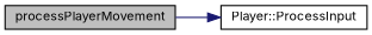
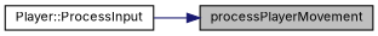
  digraph {
    rankdir=LR
    fontname=Inter
    node [color=black fontname=Inter fontsize=10 shape=record style=filled]
    n1 [fillcolor=grey75 fontcolor=black height=0.2 label=processPlayerMovement width=0.4]
    n2 [fillcolor=white height=0.2 label="Player::ProcessInput" width=0.4]
-   n1 -> n2 [color=midnightblue fontname=Inter fontsize=10 labelfontname=Helvetica labelfontsize=10 style=solid]
+   n2 -> n1 [color=midnightblue fontname=Inter fontsize=10 labelfontname=Helvetica labelfontsize=10 style=solid]
  }
